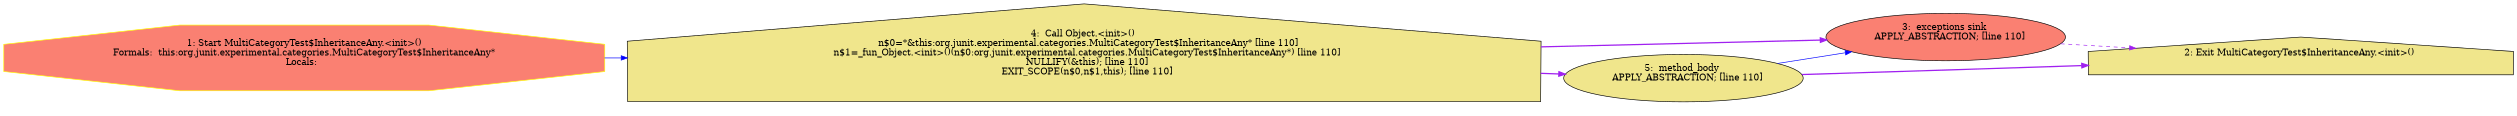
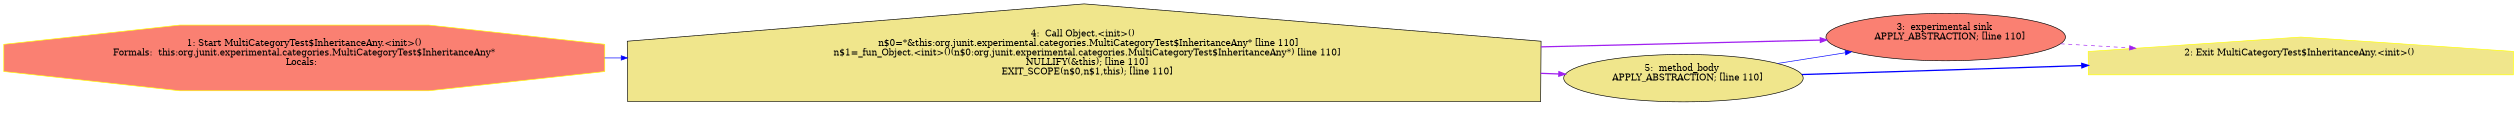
  digraph {
    rankdir=LR
    node [fillcolor=khaki shape=house style=filled]
    edge [color=purple style=bold]
    n1 [color=yellow fillcolor=salmon label="1: Start MultiCategoryTest$InheritanceAny.<init>()\nFormals:  this:org.junit.experimental.categories.MultiCategoryTest$InheritanceAny*\nLocals:  \n  " shape=octagon]
    n2 [label="4:  Call Object.<init>() \n   n$0=*&this:org.junit.experimental.categories.MultiCategoryTest$InheritanceAny* [line 110]\n  n$1=_fun_Object.<init>()(n$0:org.junit.experimental.categories.MultiCategoryTest$InheritanceAny*) [line 110]\n  NULLIFY(&this); [line 110]\n  EXIT_SCOPE(n$0,n$1,this); [line 110]\n "]
-   n3 [fillcolor=salmon label="3:  exceptions sink \n   APPLY_ABSTRACTION; [line 110]\n " shape=ellipse]
+   n3 [fillcolor=salmon label="3:  experimental sink \n   APPLY_ABSTRACTION; [line 110]\n " shape=ellipse]
    n4 [label="5:  method_body \n   APPLY_ABSTRACTION; [line 110]\n " shape=ellipse]
-   n5 [color=black label="2: Exit MultiCategoryTest$InheritanceAny.<init>() \n  "]
+   n5 [color=yellow label="2: Exit MultiCategoryTest$InheritanceAny.<init>() \n  "]
    n1 -> n2 [color=blue style=solid]
    n2 -> n3
    n2 -> n4
    n3 -> n5 [style=dashed]
    n4 -> n3 [color=blue style=solid]
-   n4 -> n5
+   n4 -> n5 [color=blue]
  }
